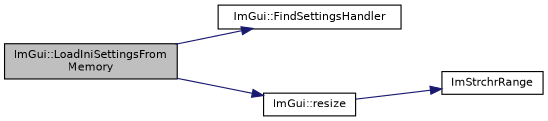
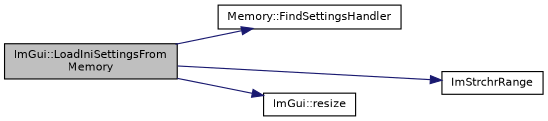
  digraph {
    rankdir=LR
    node [color=black fillcolor=white fontname=Helvetica fontsize=10 shape=record style=filled]
    edge [color=midnightblue fontname=Helvetica fontsize=10 labelfontname=Helvetica labelfontsize=10 style=solid]
    n1 [fillcolor=grey75 fontcolor=black height=0.2 label="ImGui::LoadIniSettingsFrom\lMemory" width=0.4]
-   n2 [height=0.2 label="ImGui::FindSettingsHandler" width=0.4]
+   n2 [height=0.2 label="Memory::FindSettingsHandler" width=0.4]
    n3 [height=0.2 label=ImStrchrRange width=0.4]
    n4 [height=0.2 label="ImGui::resize" width=0.4]
    n1 -> n2
-   n4 -> n3
+   n1 -> n3
    n1 -> n4
  }
